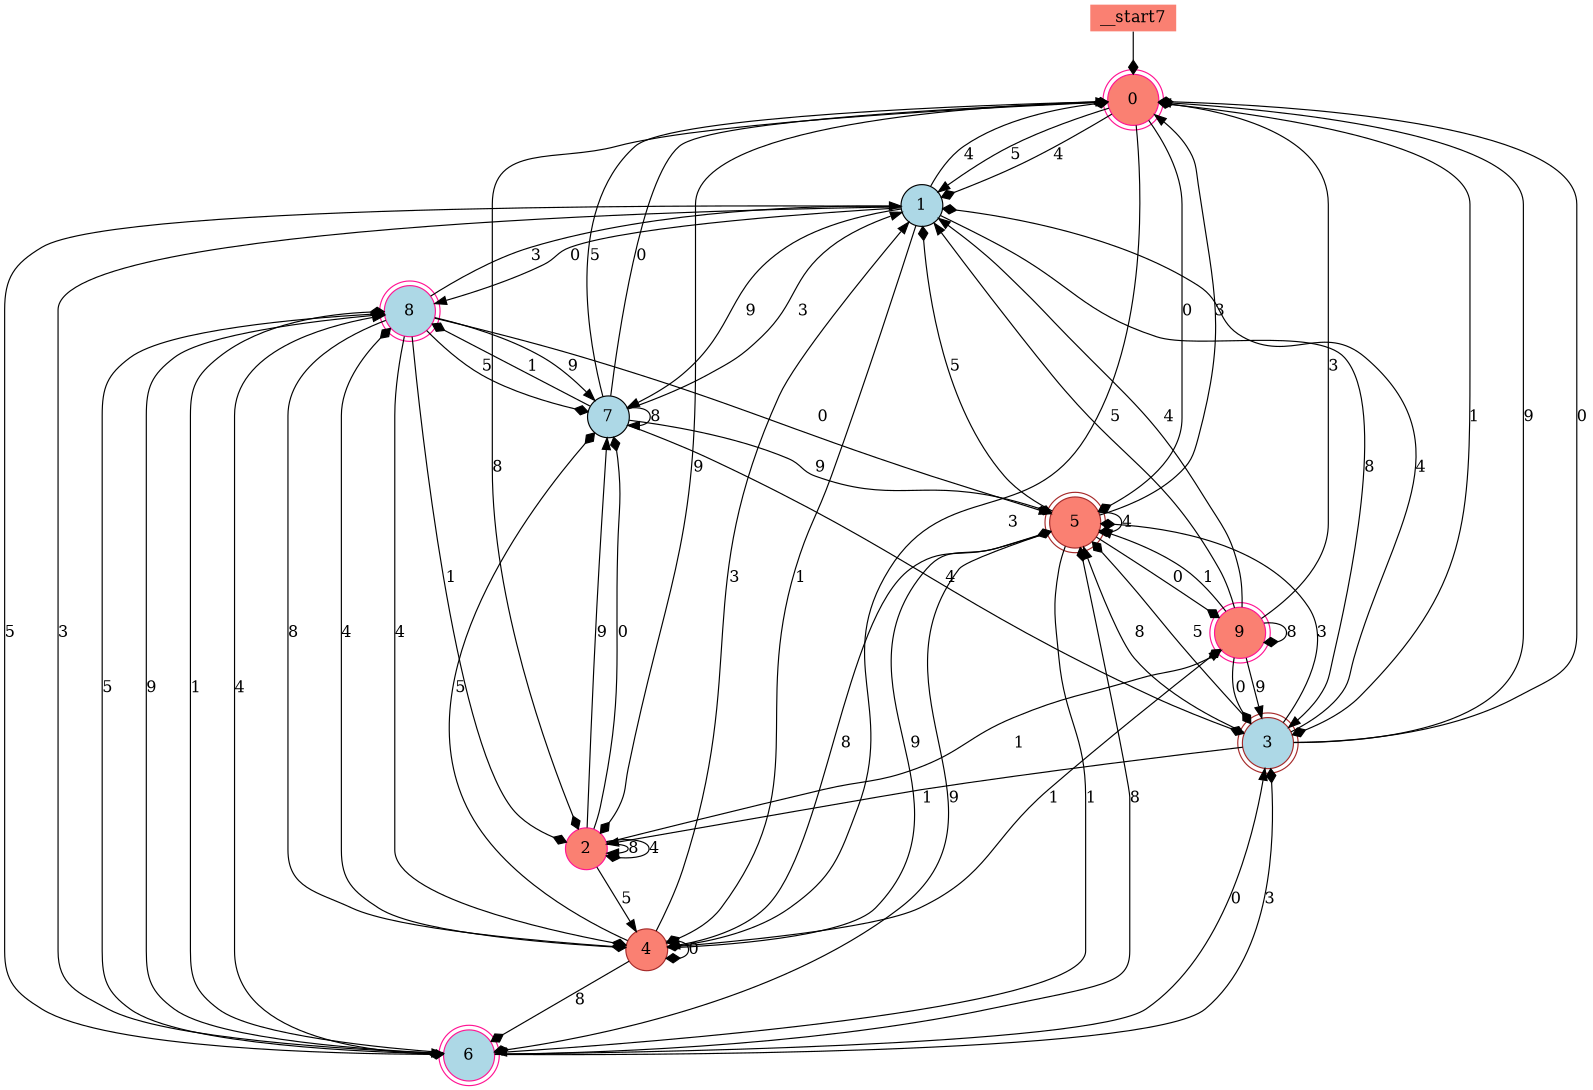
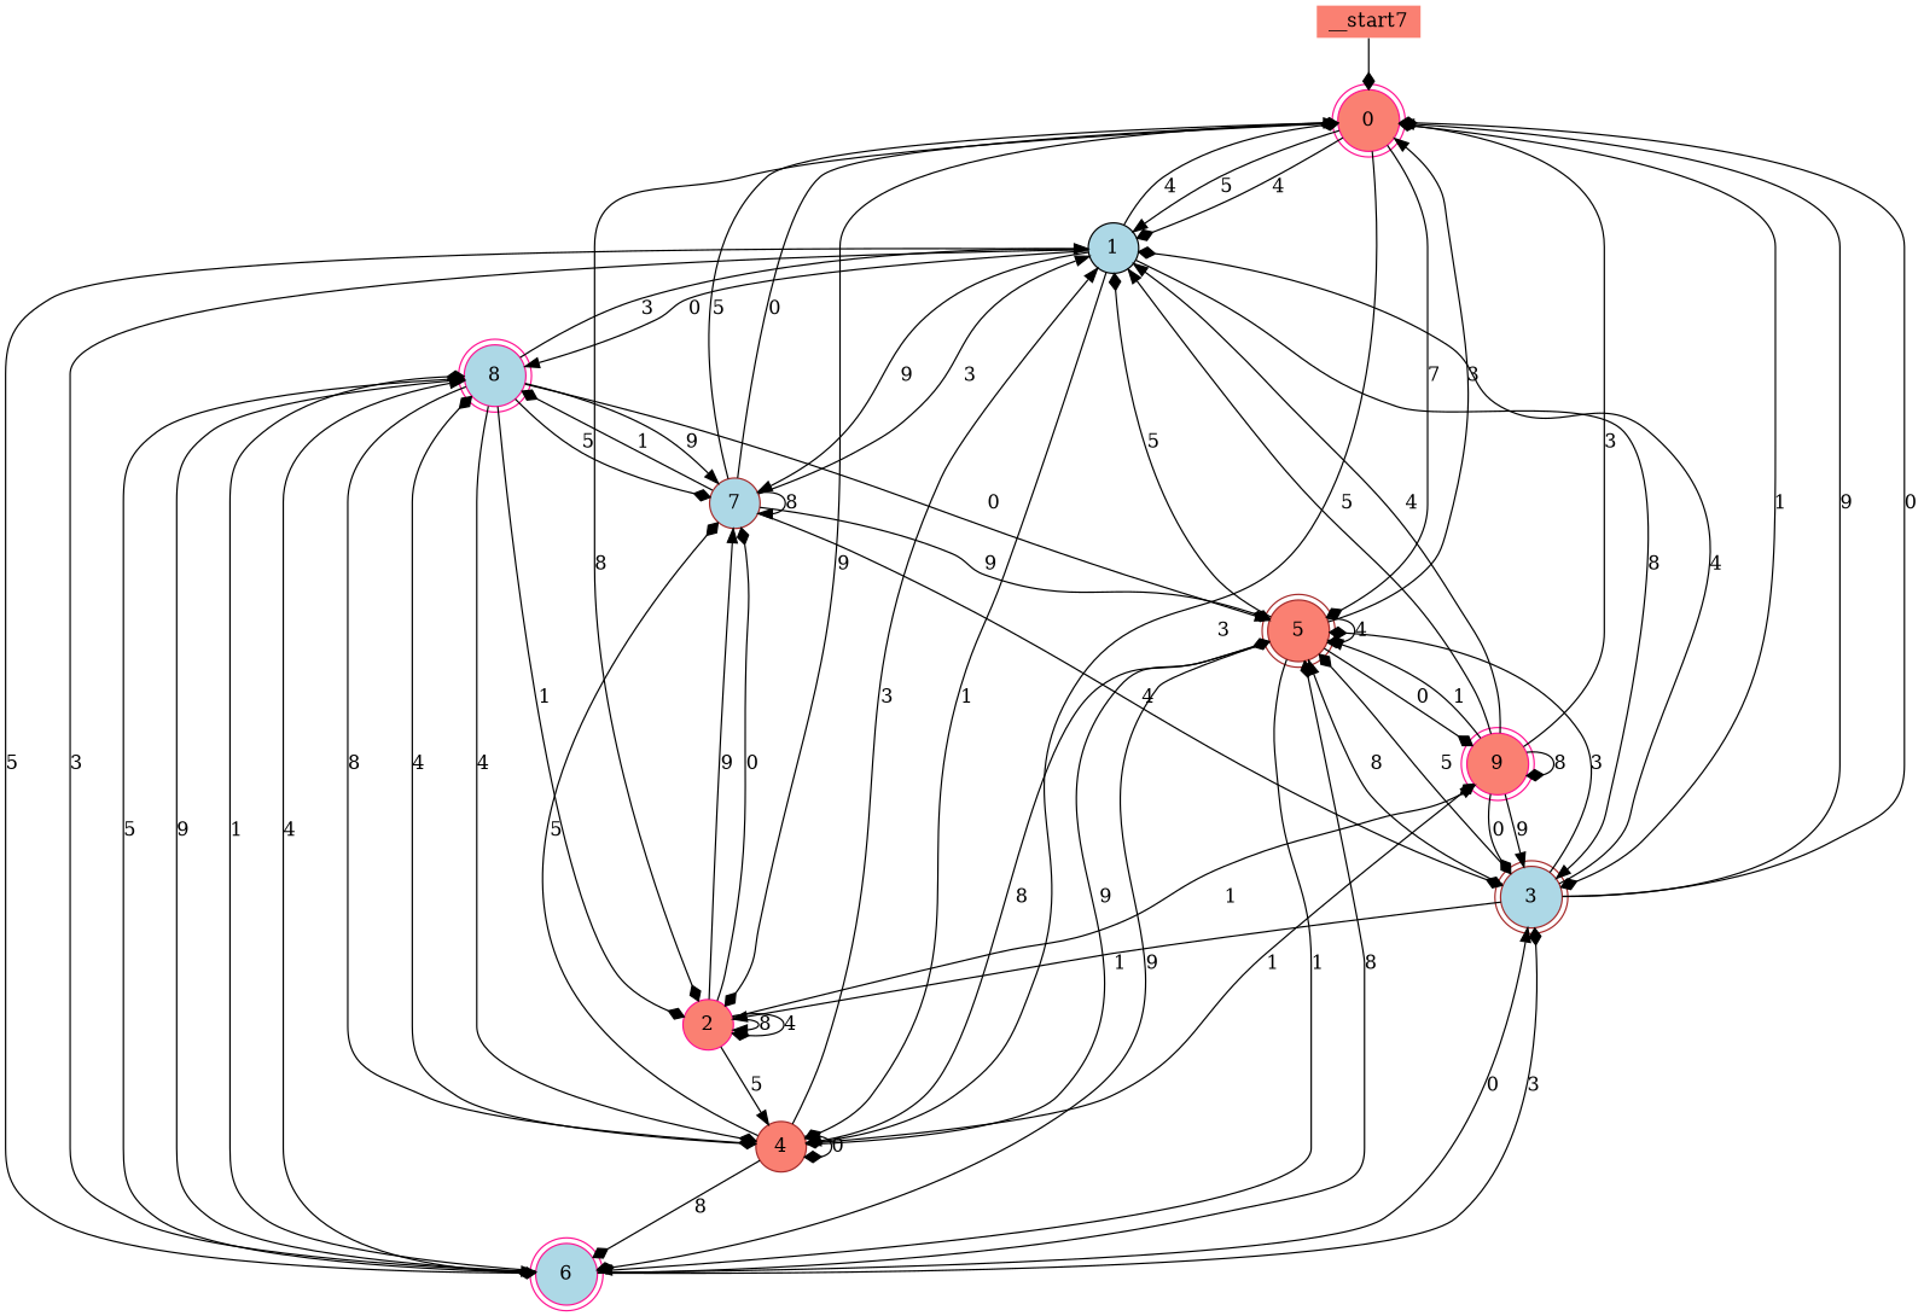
  digraph {
    node [color=deeppink fillcolor=salmon shape=doublecircle style=filled]
    edge [arrowhead=diamond]
    n1 [label=0]
    n2 [color=black fillcolor=lightblue label=1 shape=circle]
    n3 [label=2 shape=circle]
    n4 [color=brown fillcolor=lightblue label=3]
    n5 [color=brown label=4 shape=circle]
    n6 [color=brown label=5]
    n7 [fillcolor=lightblue label=6]
-   n8 [color=black fillcolor=lightblue label=7 shape=circle]
+   n8 [color=brown fillcolor=lightblue label=7 shape=circle]
    n9 [fillcolor=lightblue label=8]
    n10 [label=9]
    n11 [color=black height=0 label=__start7 shape=none width=0]
    n1 -> n2 [arrowhead=normal label=5]
    n1 -> n2 [label=4]
    n1 -> n3 [label=9]
    n1 -> n3 [label=8]
    n1 -> n4 [label=1]
    n1 -> n5 [label=3]
-   n1 -> n6 [label=0]
+   n1 -> n6 [label=7]
    n2 -> n1 [label=4]
    n2 -> n4 [arrowhead=normal label=8]
    n2 -> n5 [label=1]
    n2 -> n7 [label=5]
    n2 -> n7 [arrowhead=normal label=3]
    n2 -> n8 [arrowhead=normal label=9]
    n2 -> n9 [arrowhead=normal label=0]
    n3 -> n3 [arrowhead=normal label=8]
    n3 -> n3 [label=4]
    n3 -> n5 [arrowhead=normal label=5]
    n3 -> n8 [arrowhead=normal label=9]
    n3 -> n8 [label=0]
    n3 -> n10 [arrowhead=normal label=1]
    n4 -> n1 [arrowhead=normal label=9]
    n4 -> n1 [label=0]
    n4 -> n2 [label=4]
    n4 -> n3 [arrowhead=normal label=1]
    n4 -> n6 [label=5]
    n4 -> n6 [label=3]
    n4 -> n6 [arrowhead=normal label=8]
    n5 -> n2 [arrowhead=normal label=3]
    n5 -> n5 [label=0]
    n5 -> n6 [label=9]
    n5 -> n7 [label=8]
    n5 -> n8 [label=5]
    n5 -> n9 [label=4]
    n5 -> n10 [label=1]
    n6 -> n1 [arrowhead=normal label=3]
    n6 -> n2 [label=5]
    n6 -> n5 [arrowhead=normal label=8]
    n6 -> n6 [label=4]
    n6 -> n7 [label=9]
    n6 -> n7 [arrowhead=normal label=1]
    n6 -> n10 [label=0]
    n7 -> n4 [label=3]
    n7 -> n4 [arrowhead=normal label=0]
    n7 -> n6 [label=8]
    n7 -> n9 [label=5]
    n7 -> n9 [arrowhead=normal label=9]
    n7 -> n9 [label=1]
    n7 -> n9 [arrowhead=normal label=4]
    n8 -> n1 [arrowhead=normal label=5]
    n8 -> n1 [label=0]
    n8 -> n2 [arrowhead=normal label=3]
    n8 -> n4 [label=4]
    n8 -> n6 [label=9]
    n8 -> n8 [arrowhead=normal label=8]
    n8 -> n9 [label=1]
    n9 -> n2 [arrowhead=normal label=3]
    n9 -> n3 [label=1]
    n9 -> n5 [label=8]
    n9 -> n5 [label=4]
    n9 -> n6 [arrowhead=normal label=0]
    n9 -> n8 [label=5]
    n9 -> n8 [arrowhead=normal label=9]
    n10 -> n1 [label=3]
    n10 -> n2 [arrowhead=normal label=5]
    n10 -> n2 [arrowhead=normal label=4]
    n10 -> n4 [arrowhead=normal label=9]
    n10 -> n4 [label=0]
    n10 -> n6 [arrowhead=normal label=1]
    n10 -> n10 [label=8]
    n11 -> n1
  }
